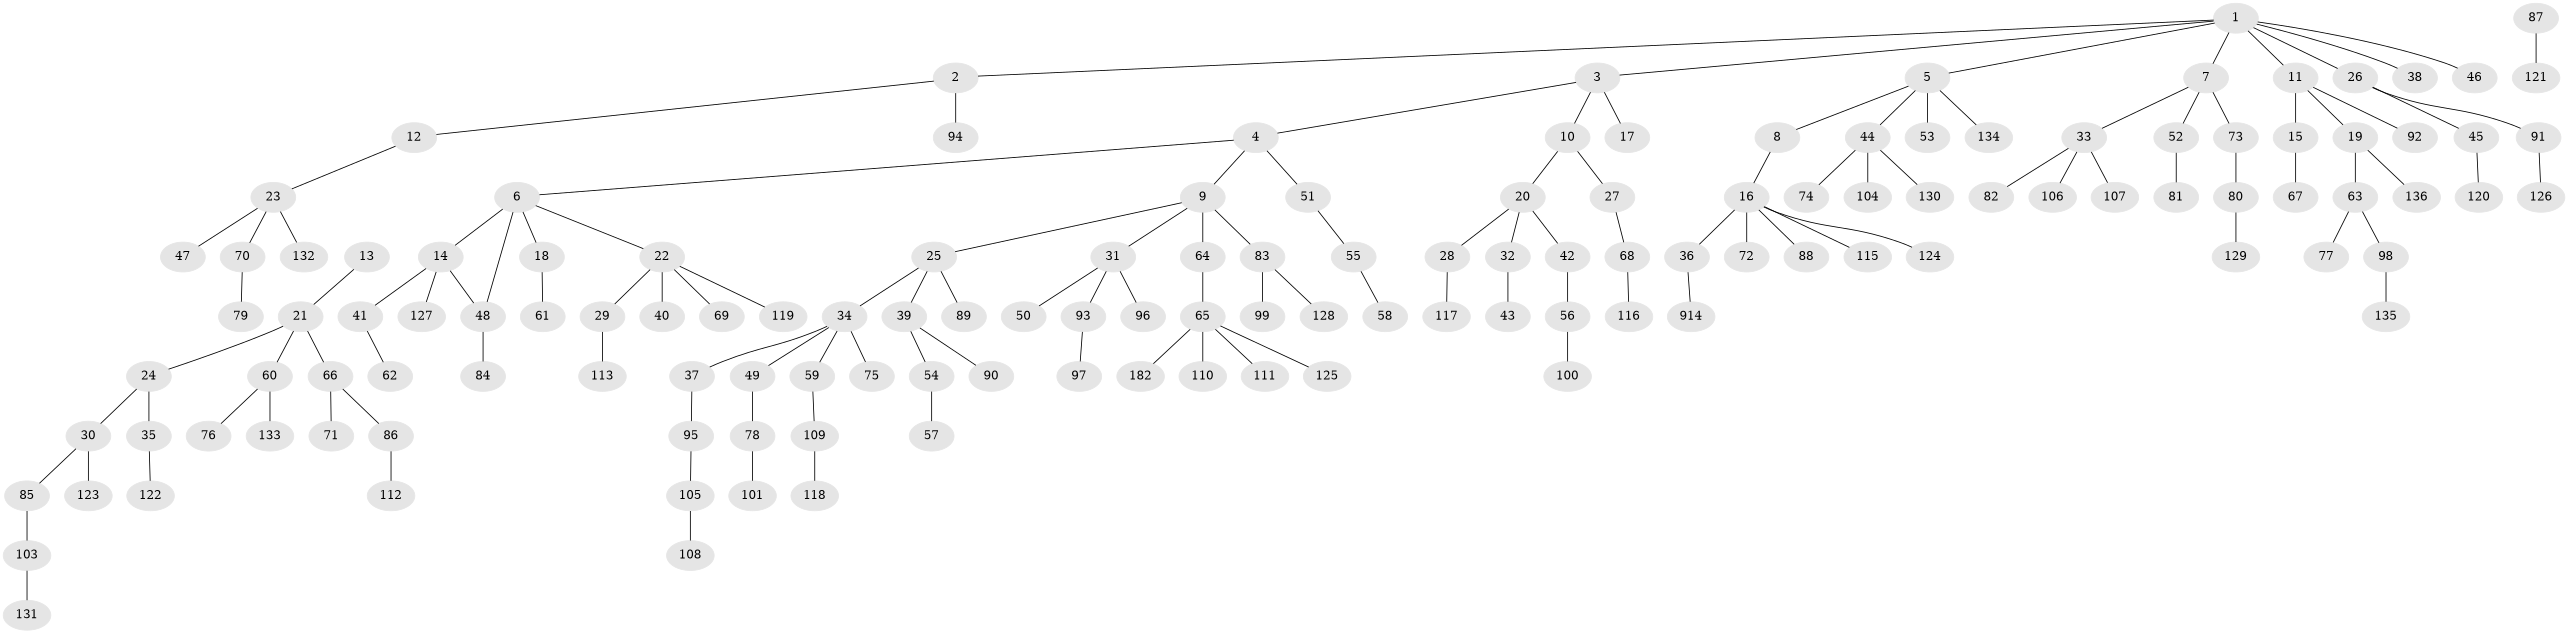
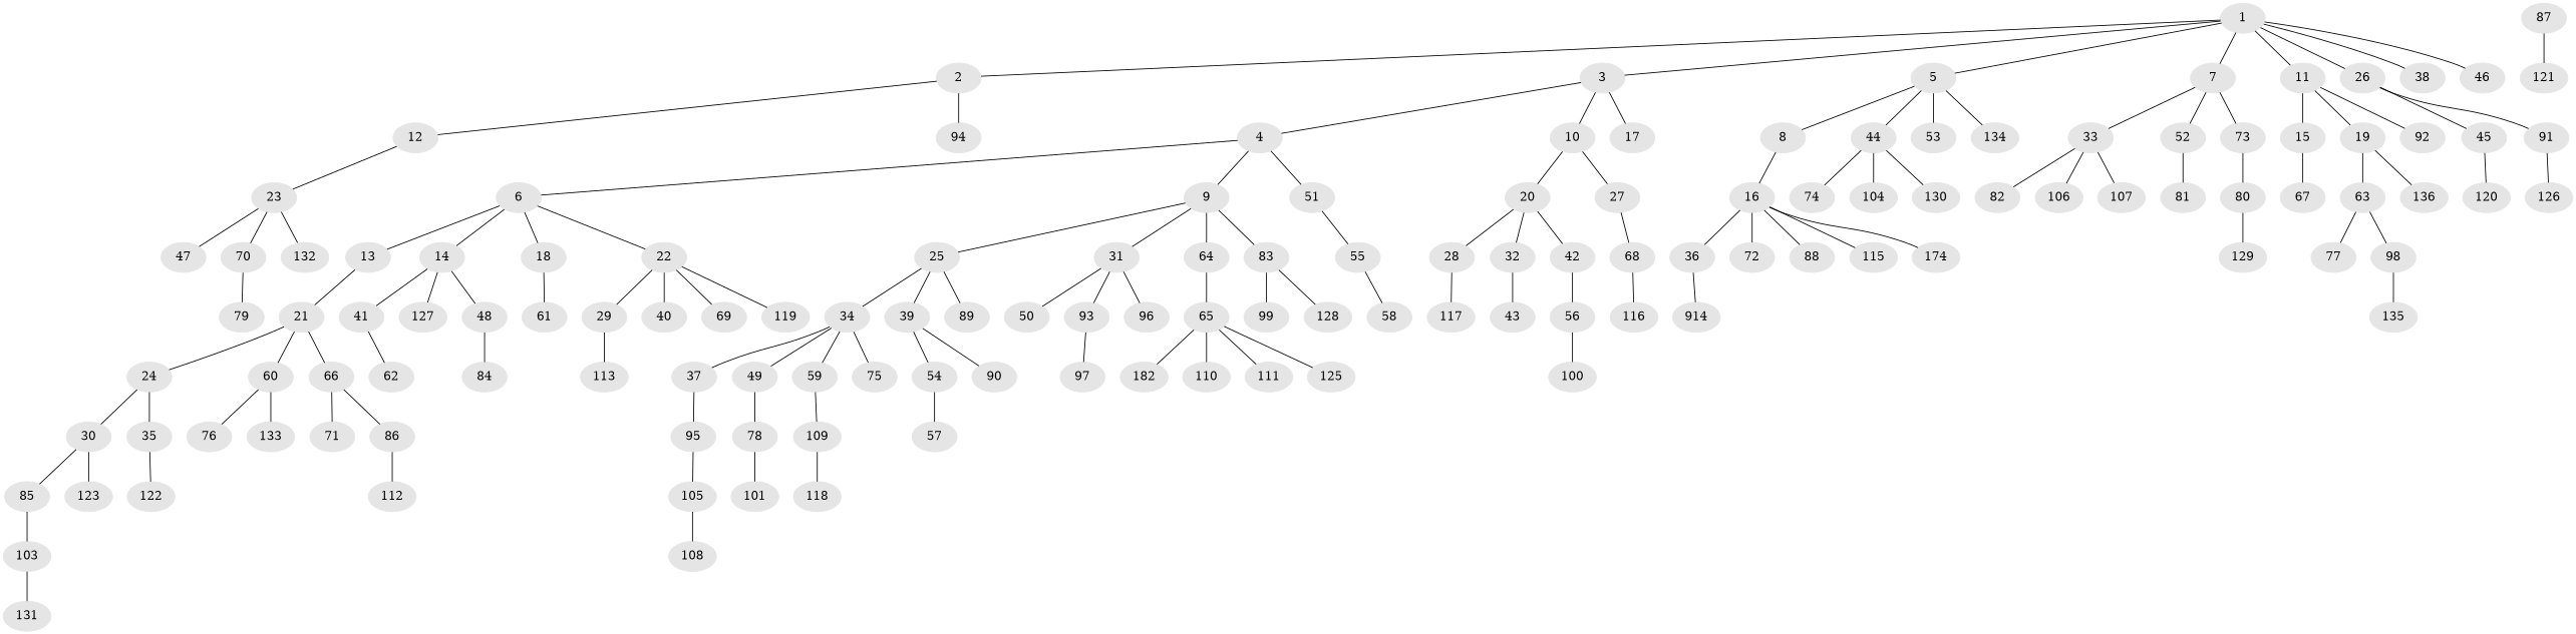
  graph {
    node [color=gray90 style=filled]
    1
    2
    3
    5
    7
    11
    26
    38
    46
    12
    94
    4
    10
    17
    8
    44
    53
    134
    33
    52
    73
    15
    19
    92
    45
    91
    23
    6
    9
    51
    20
    27
    13
    14
    18
    22
    25
    31
    64
    83
    55
    16
    74
    104
    130
    21
    41
    48
    127
    61
    29
    40
    69
    119
    82
    106
    107
    81
    80
    36
    72
    88
    115
-   124
+   124 [label=174]
    34
    39
    89
    50
    93
    96
    65
    99
    128
    28
    32
    42
    68
    67
    63
    136
    47
    70
    132
    24
    60
    66
    62
    84
    n89 [label=914]
    77
    98
    117
    43
    56
    30
    35
    76
    133
    71
    86
    113
    79
    85
    123
    122
    37
    49
    59
    75
    54
    90
    120
    126
    116
    103
    97
    95
    78
    109
    105
    57
    100
    101
    58
    118
    135
    n127 [label=182]
    110
    111
    125
    112
    129
    87
    121
    131
    108
    1 -- 2
    1 -- 3
    1 -- 5
    1 -- 7
    1 -- 11
    1 -- 26
    1 -- 38
    1 -- 46
    2 -- 12
    2 -- 94
    3 -- 4
    3 -- 10
    3 -- 17
    5 -- 8
    5 -- 44
    5 -- 53
    5 -- 134
    7 -- 33
    7 -- 52
    7 -- 73
    11 -- 15
    11 -- 19
    11 -- 92
    26 -- 45
    26 -- 91
    12 -- 23
    4 -- 6
    4 -- 9
    4 -- 51
    10 -- 20
    10 -- 27
    8 -- 16
    44 -- 74
    44 -- 104
    44 -- 130
    33 -- 82
    33 -- 106
    33 -- 107
    52 -- 81
    73 -- 80
    15 -- 67
    19 -- 63
    19 -- 136
    45 -- 120
    91 -- 126
    23 -- 47
    23 -- 70
    23 -- 132
-   6 -- 48
+   6 -- 13
    6 -- 14
    6 -- 18
    6 -- 22
    9 -- 25
    9 -- 31
    9 -- 64
    9 -- 83
    51 -- 55
    20 -- 28
    20 -- 32
    20 -- 42
    27 -- 68
    13 -- 21
    14 -- 41
    14 -- 48
    14 -- 127
    18 -- 61
    22 -- 29
    22 -- 40
    22 -- 69
    22 -- 119
    25 -- 34
    25 -- 39
    25 -- 89
    31 -- 50
    31 -- 93
    31 -- 96
    64 -- 65
    83 -- 99
    83 -- 128
    55 -- 58
    16 -- 36
    16 -- 72
    16 -- 88
    16 -- 115
    16 -- 124
    21 -- 24
    21 -- 60
    21 -- 66
    41 -- 62
    48 -- 84
    29 -- 113
    80 -- 129
    36 -- n89
    34 -- 37
    34 -- 49
    34 -- 59
    34 -- 75
    39 -- 54
    39 -- 90
    93 -- 97
    65 -- n127
    65 -- 110
    65 -- 111
    65 -- 125
    28 -- 117
    32 -- 43
    42 -- 56
    68 -- 116
    63 -- 77
    63 -- 98
    70 -- 79
    24 -- 30
    24 -- 35
    60 -- 76
    60 -- 133
    66 -- 71
    66 -- 86
    98 -- 135
    56 -- 100
    30 -- 85
    30 -- 123
    35 -- 122
    86 -- 112
    85 -- 103
    37 -- 95
    49 -- 78
    59 -- 109
    54 -- 57
    103 -- 131
    95 -- 105
    78 -- 101
    109 -- 118
    105 -- 108
    87 -- 121
  }
